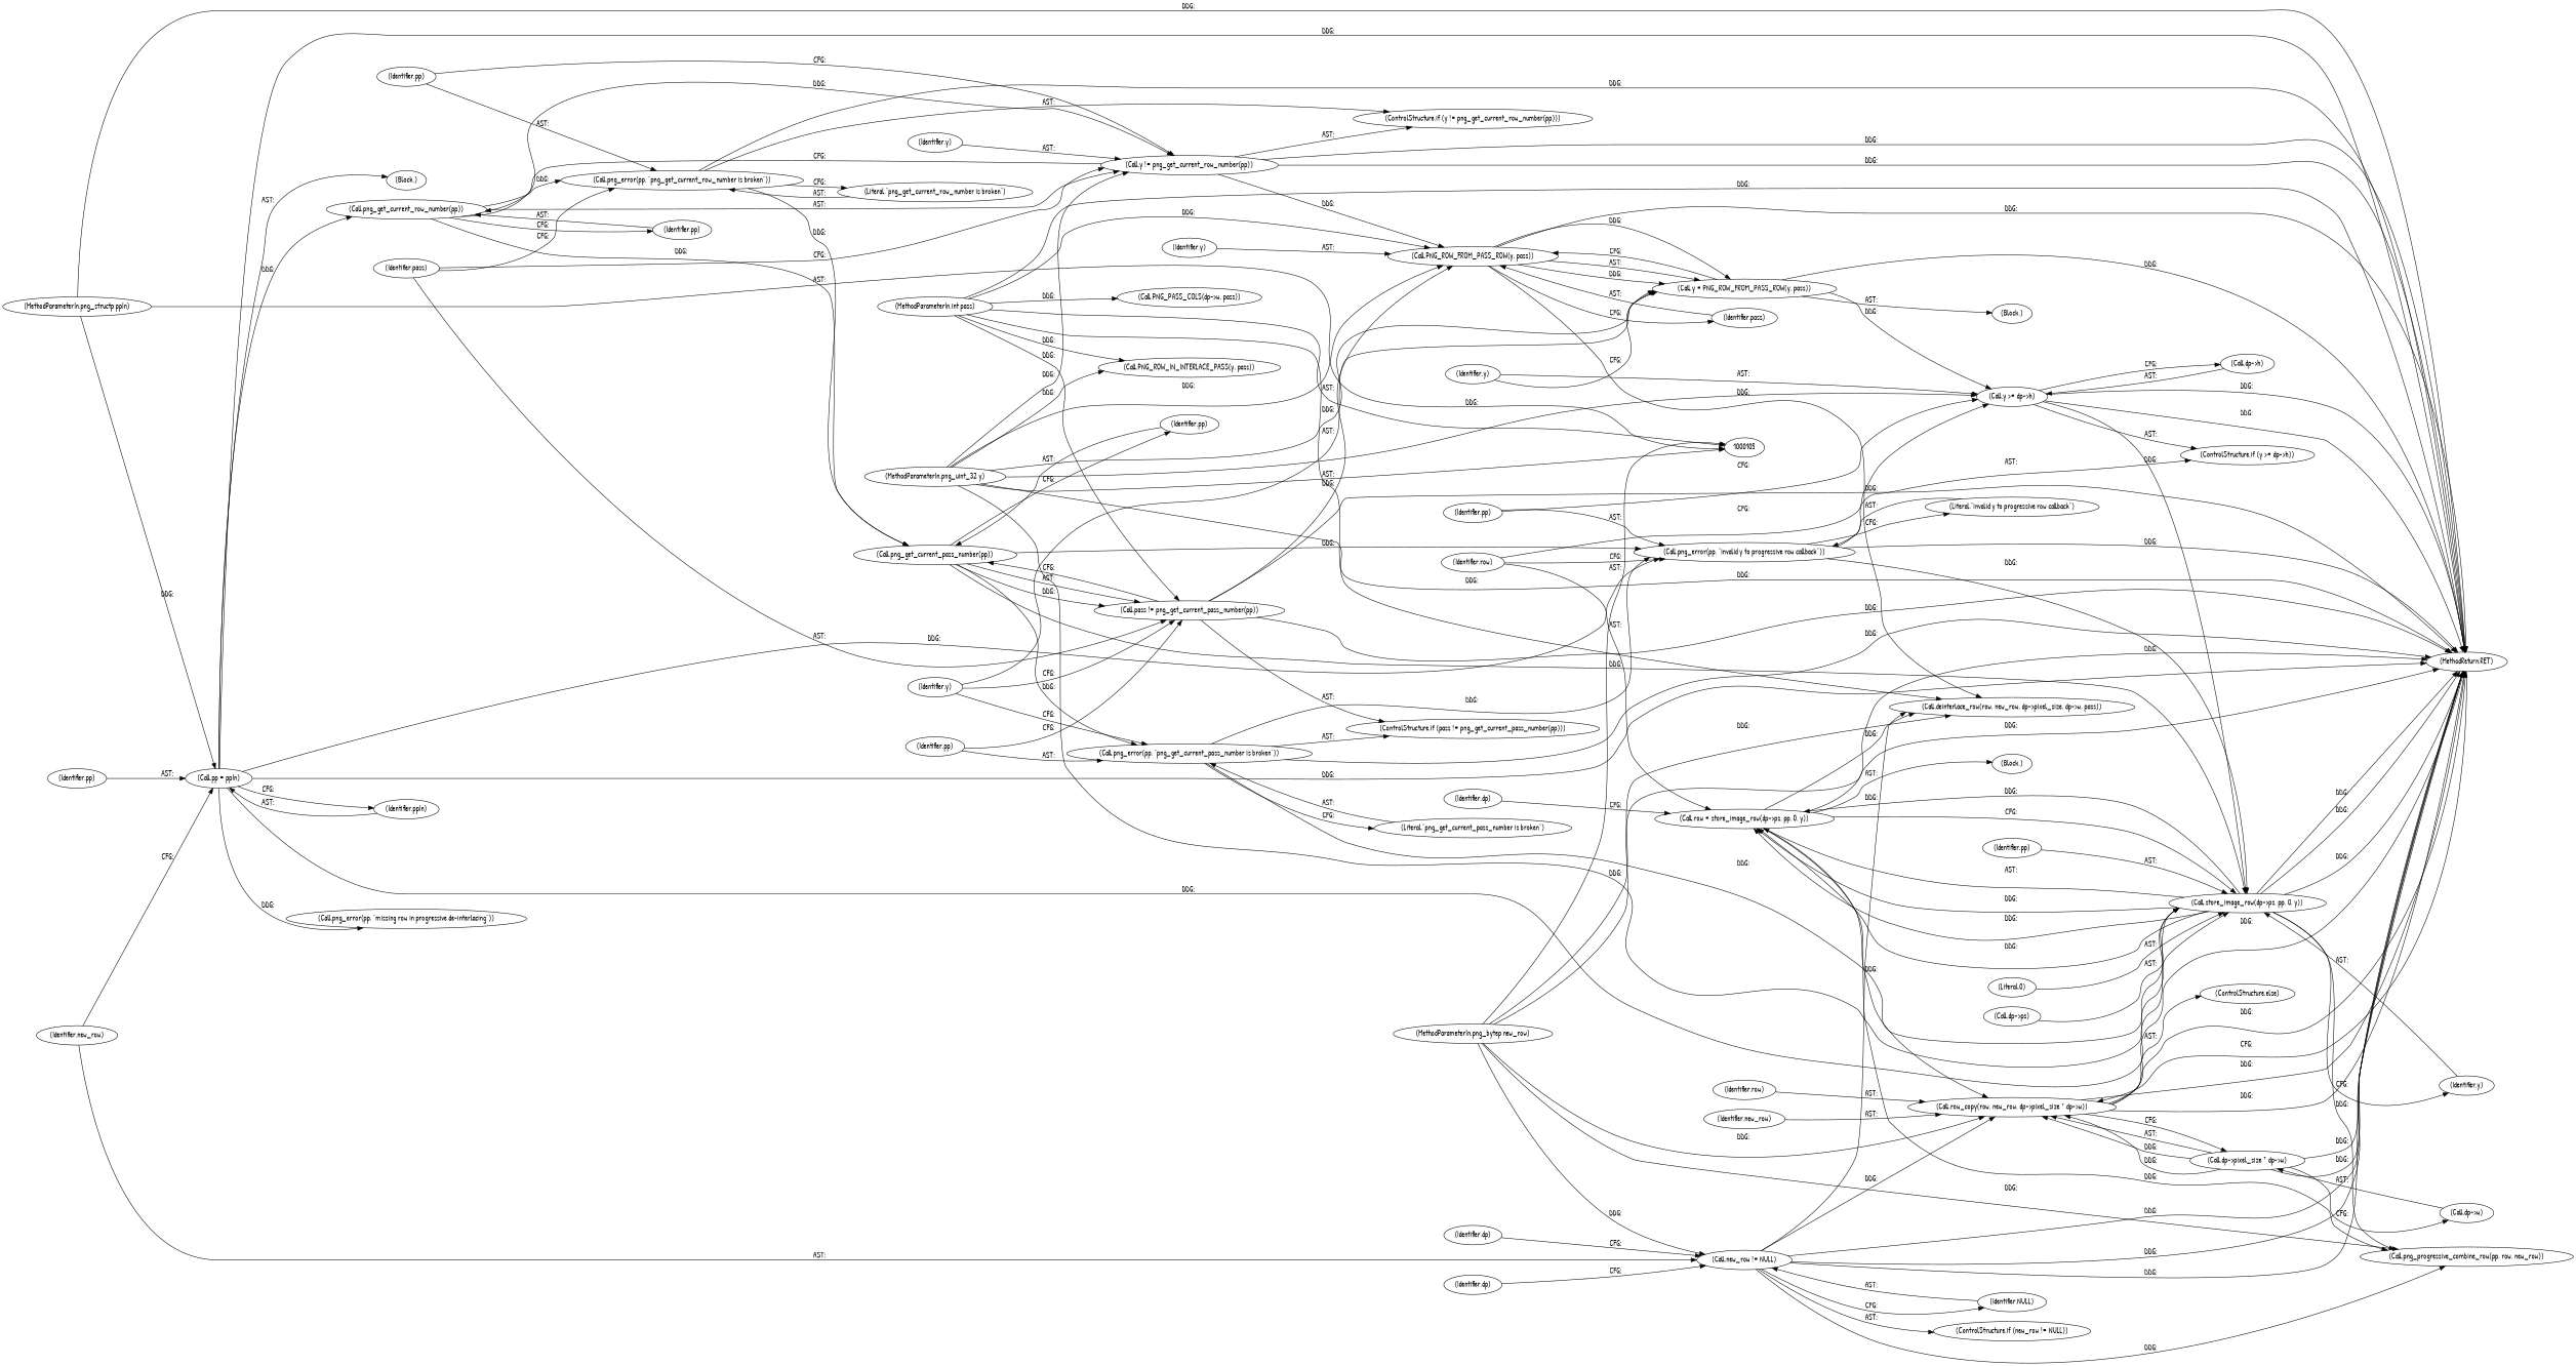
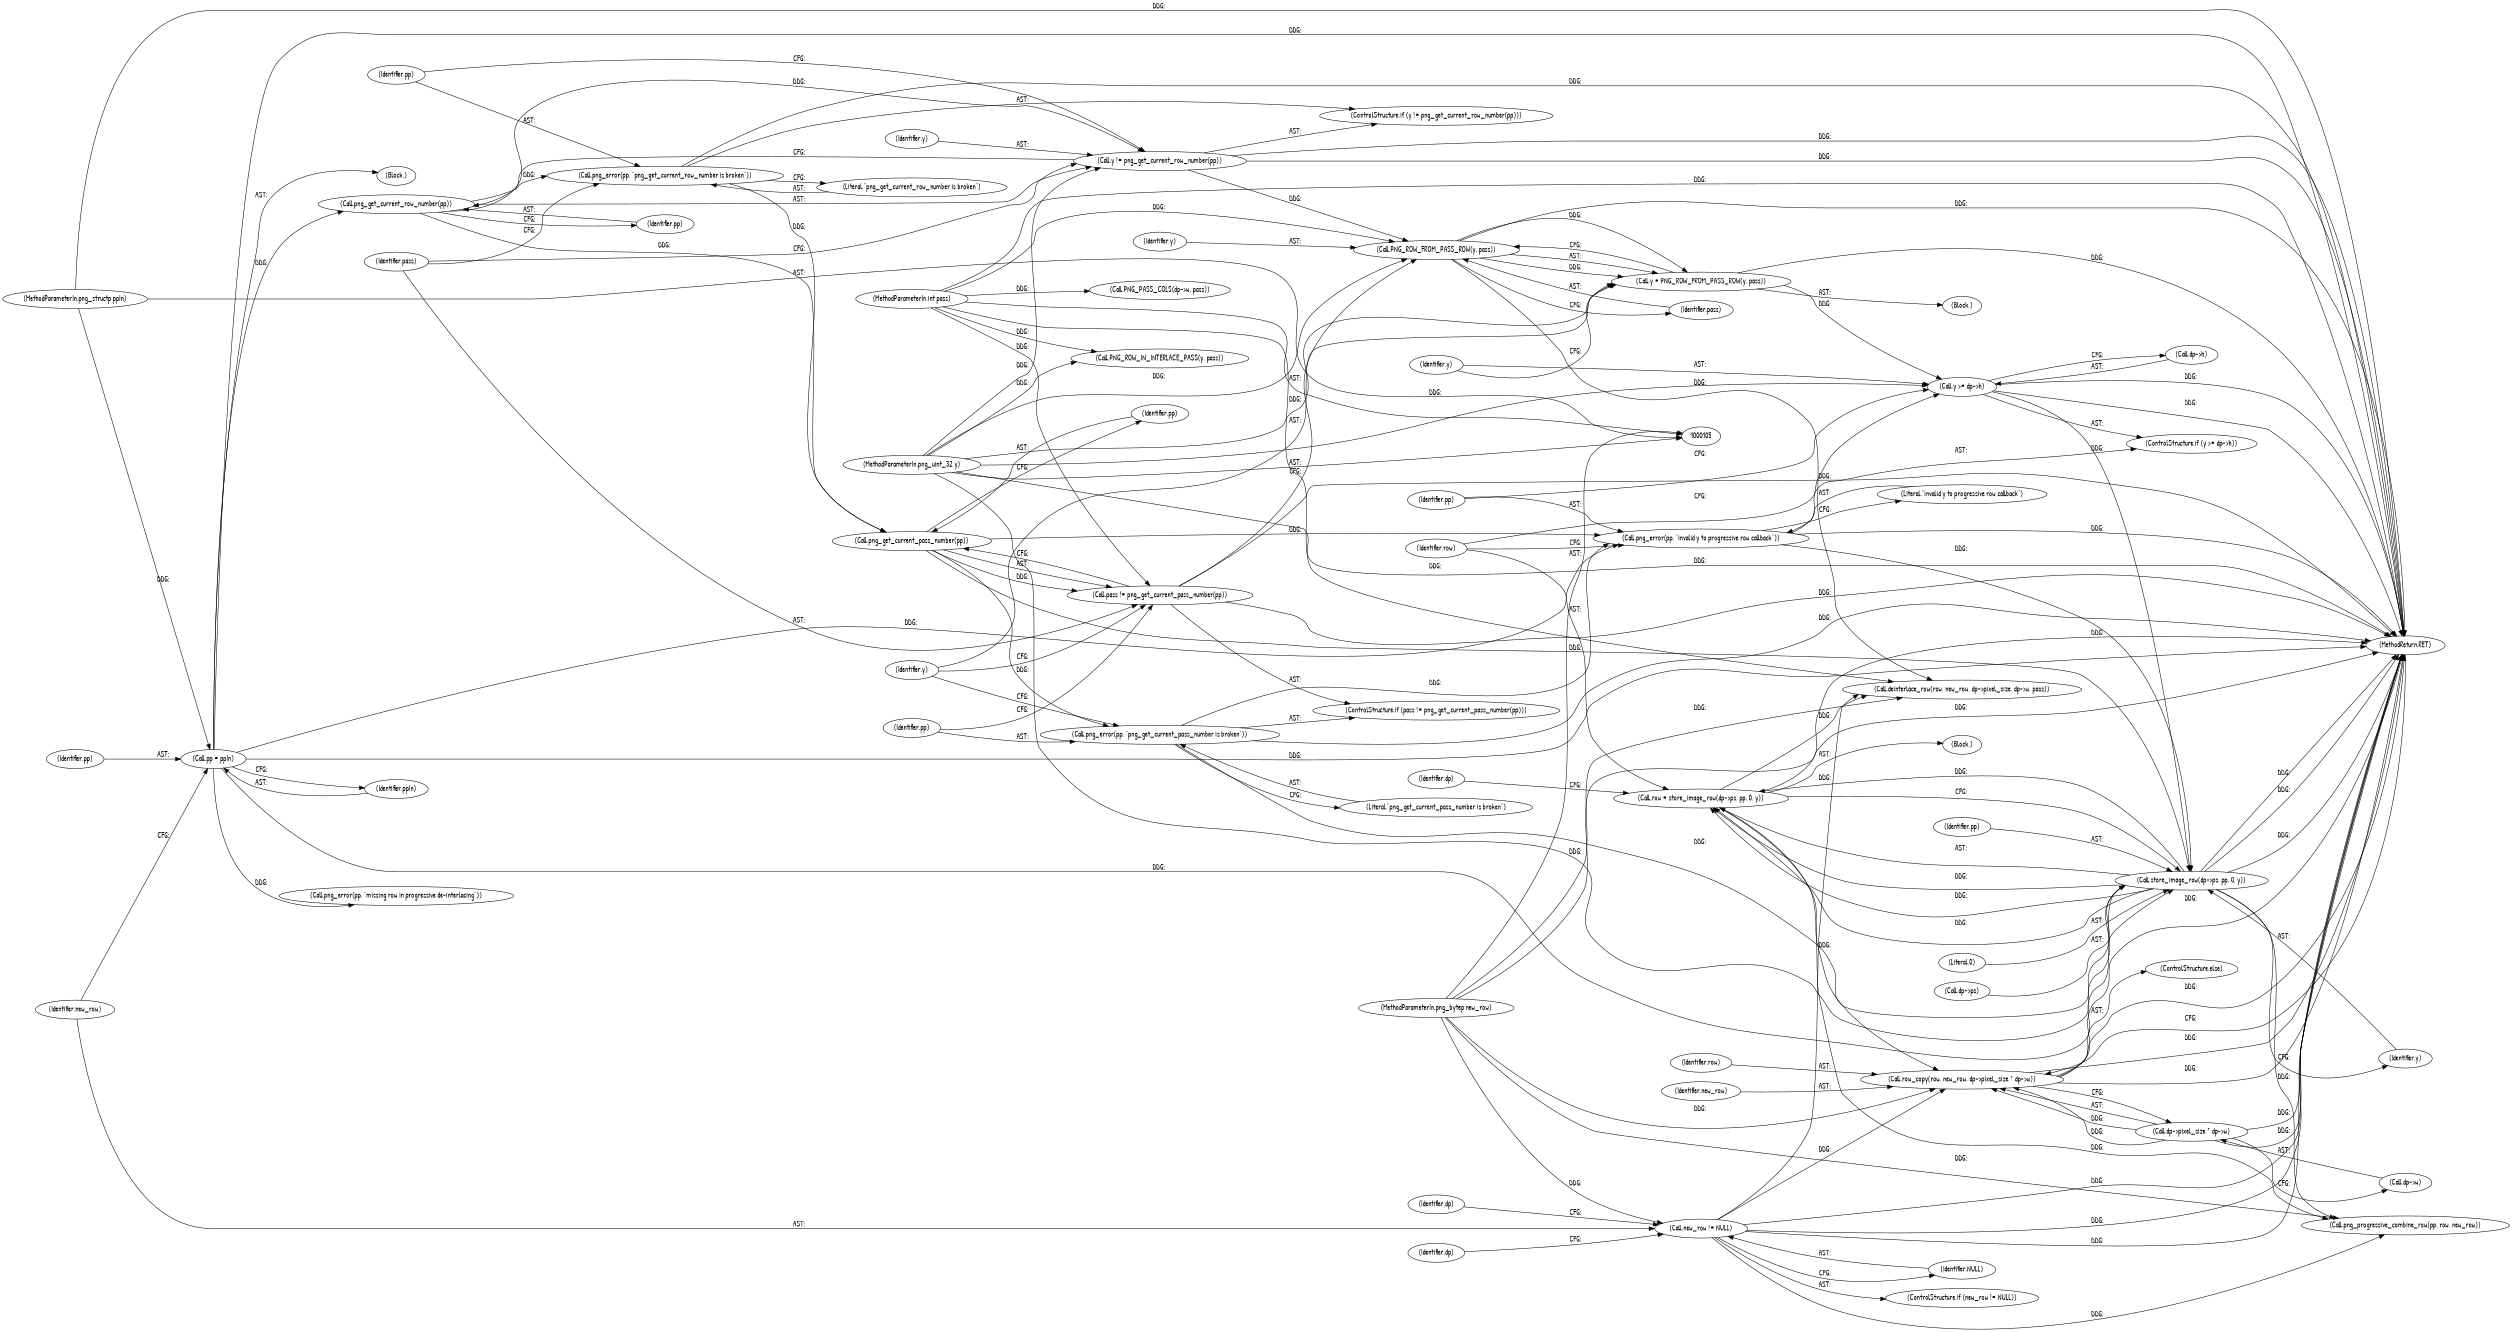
  digraph {
    fontname="Patrick Hand"
    rankdir=LR
    node [fontname="Patrick Hand"]
    edge [fontname="Patrick Hand"]
    n1 [label="(Call,row_copy(row, new_row, dp->pixel_size * dp->w))"]
    n2 [label="(Call,dp->pixel_size * dp->w)"]
    n3 [label="(MethodReturn,RET)"]
    n4 [label="(ControlStructure,else)"]
    n5 [label="(Call,dp->w)"]
    n6 [label="(Call,row = store_image_row(dp->ps, pp, 0, y))"]
    n7 [label="(Call,store_image_row(dp->ps, pp, 0, y))"]
    n8 [label="(Block,)"]
    n9 [label="(Call,deinterlace_row(row, new_row, dp->pixel_size, dp->w, pass))"]
    n10 [label="(Call,png_progressive_combine_row(pp, row, new_row))"]
    n11 [label="(Identifier,y)"]
    n12 [label="(Call,png_error(pp, \"invalid y to progressive row callback\"))"]
    n13 [label="(Literal,\"invalid y to progressive row callback\")"]
    n14 [label="(ControlStructure,if (y >= dp->h))"]
    n15 [label="(Call,png_get_current_pass_number(pp))"]
    n16 [label="(Call,png_error(pp, \"png_get_current_pass_number is broken\"))"]
    n17 [label="(Call,pass != png_get_current_pass_number(pp))"]
    n18 [label="(Identifier,pp)"]
    n19 [label="(ControlStructure,if (pass != png_get_current_pass_number(pp)))"]
    n20 [label="(Literal,\"png_get_current_pass_number is broken\")"]
    n21 [label="(Call,PNG_ROW_FROM_PASS_ROW(y, pass))"]
    n22 [label="(Call,png_get_current_row_number(pp))"]
    n23 [label="(Call,png_error(pp, \"png_get_current_row_number is broken\"))"]
    n24 [label="(Call,y != png_get_current_row_number(pp))"]
    n25 [label="(Identifier,pp)"]
    n26 [label="(Literal,\"png_get_current_row_number is broken\")"]
    n27 [label="(ControlStructure,if (y != png_get_current_row_number(pp)))"]
    n28 [label="(Call,pp = ppIn)"]
    n29 [label="(Call,png_error(pp, \"missing row in progressive de-interlacing\"))"]
    n30 [label="(Block,)"]
    n31 [label="(Identifier,ppIn)"]
    n32 [label="(MethodParameterIn,png_structp ppIn)"]
    1000105
    n34 [label="(Call,y >= dp->h)"]
    n35 [label="(Call,dp->h)"]
    n36 [label="(Call,y = PNG_ROW_FROM_PASS_ROW(y, pass))"]
    n37 [label="(Block,)"]
    n38 [label="(Identifier,pass)"]
    n39 [label="(MethodParameterIn,png_uint_32 y)"]
    n40 [label="(Call,PNG_ROW_IN_INTERLACE_PASS(y, pass))"]
    n41 [label="(MethodParameterIn,int pass)"]
    n42 [label="(Call,PNG_PASS_COLS(dp->w, pass))"]
    n43 [label="(Call,new_row != NULL)"]
    n44 [label="(ControlStructure,if (new_row != NULL))"]
    n45 [label="(Identifier,NULL)"]
    n46 [label="(MethodParameterIn,png_bytep new_row)"]
    n47 [label="(Identifier,new_row)"]
    n48 [label="(Identifier,row)"]
    n49 [label="(Identifier,pp)"]
    n50 [label="(Literal,0)"]
    n51 [label="(Identifier,y)"]
    n52 [label="(Call,dp->ps)"]
    n53 [label="(Identifier,pass)"]
    n54 [label="(Identifier,row)"]
    n55 [label="(Identifier,new_row)"]
    n56 [label="(Identifier,dp)"]
    n57 [label="(Identifier,y)"]
    n58 [label="(Identifier,dp)"]
    n59 [label="(Identifier,dp)"]
    n60 [label="(Identifier,pp)"]
    n61 [label="(Identifier,pp)"]
    n62 [label="(Identifier,pp)"]
    n63 [label="(Identifier,y)"]
    n64 [label="(Identifier,y)"]
    n65 [label="(Identifier,pp)"]
    n1 -> n2 [label="CFG: "]
    n1 -> n3 [label="DDG: "]
    n1 -> n3 [label="DDG: "]
    n1 -> n3 [label="DDG: "]
    n1 -> n3 [label="DDG: "]
    n1 -> n4 [label="AST: "]
    n2 -> n1 [label="AST: "]
    n2 -> n1 [label="DDG: "]
    n2 -> n1 [label="DDG: "]
    n2 -> n3 [label="DDG: "]
    n2 -> n3 [label="DDG: "]
    n2 -> n5 [label="CFG: "]
    n3 -> n1 [label="CFG: "]
    n5 -> n2 [label="AST: "]
    n6 -> n1 [label="DDG: "]
    n6 -> n3 [label="DDG: "]
    n6 -> n7 [label="CFG: "]
    n6 -> n8 [label="AST: "]
    n6 -> n9 [label="DDG: "]
    n6 -> n10 [label="DDG: "]
    n7 -> n3 [label="DDG: "]
    n7 -> n3 [label="DDG: "]
    n7 -> n3 [label="DDG: "]
    n7 -> n6 [label="AST: "]
    n7 -> n6 [label="DDG: "]
    n7 -> n6 [label="DDG: "]
    n7 -> n6 [label="DDG: "]
    n7 -> n6 [label="DDG: "]
    n7 -> n10 [label="DDG: "]
    n7 -> n11 [label="CFG: "]
    n11 -> n7 [label="AST: "]
    n12 -> n3 [label="DDG: "]
    n12 -> n7 [label="DDG: "]
    n12 -> n13 [label="CFG: "]
    n12 -> n14 [label="AST: "]
    n13 -> n12 [label="AST: "]
    n15 -> n7 [label="DDG: "]
    n15 -> n12 [label="DDG: "]
    n15 -> n16 [label="DDG: "]
    n15 -> n17 [label="AST: "]
    n15 -> n17 [label="DDG: "]
    n15 -> n18 [label="CFG: "]
    n16 -> n3 [label="DDG: "]
    n16 -> n7 [label="DDG: "]
    n16 -> n12 [label="DDG: "]
    n16 -> n19 [label="AST: "]
    n16 -> n20 [label="CFG: "]
    n17 -> n3 [label="DDG: "]
    n17 -> n3 [label="DDG: "]
    n17 -> n15 [label="CFG: "]
    n17 -> n19 [label="AST: "]
-   n17 -> n21 [label="DDG: "]
+   n17 -> n21 [label="CFG: "]
    n18 -> n15 [label="AST: "]
    n20 -> n16 [label="AST: "]
    n21 -> n3 [label="DDG: "]
    n21 -> n9 [label="DDG: "]
    n21 -> n36 [label="AST: "]
    n21 -> n36 [label="DDG: "]
    n21 -> n36 [label="DDG: "]
    n21 -> n38 [label="CFG: "]
    n22 -> n15 [label="DDG: "]
    n22 -> n23 [label="DDG: "]
    n22 -> n24 [label="AST: "]
    n22 -> n24 [label="DDG: "]
    n22 -> n25 [label="CFG: "]
    n23 -> n3 [label="DDG: "]
    n23 -> n15 [label="DDG: "]
    n23 -> n26 [label="CFG: "]
    n23 -> n27 [label="AST: "]
    n24 -> n3 [label="DDG: "]
    n24 -> n3 [label="DDG: "]
    n24 -> n21 [label="DDG: "]
    n24 -> n22 [label="CFG: "]
    n24 -> n27 [label="AST: "]
    n25 -> n22 [label="AST: "]
    n26 -> n23 [label="AST: "]
    n28 -> n3 [label="DDG: "]
    n28 -> n3 [label="DDG: "]
    n28 -> n7 [label="DDG: "]
    n28 -> n12 [label="DDG: "]
    n28 -> n22 [label="DDG: "]
    n28 -> n29 [label="DDG: "]
    n28 -> n30 [label="AST: "]
    n28 -> n31 [label="CFG: "]
    n31 -> n28 [label="AST: "]
    n32 -> n3 [label="DDG: "]
    n32 -> n28 [label="DDG: "]
    n32 -> 1000105 [label="AST: "]
    n34 -> n3 [label="DDG: "]
    n34 -> n3 [label="DDG: "]
    n34 -> n7 [label="DDG: "]
    n34 -> n14 [label="AST: "]
    n34 -> n35 [label="CFG: "]
    n35 -> n34 [label="AST: "]
    n36 -> n3 [label="DDG: "]
    n36 -> n21 [label="CFG: "]
    n36 -> n34 [label="DDG: "]
    n36 -> n37 [label="AST: "]
    n38 -> n21 [label="AST: "]
    n39 -> n3 [label="DDG: "]
    n39 -> n7 [label="DDG: "]
    n39 -> n21 [label="DDG: "]
    n39 -> n24 [label="DDG: "]
    n39 -> 1000105 [label="AST: "]
    n39 -> n34 [label="DDG: "]
    n39 -> n36 [label="DDG: "]
    n39 -> n40 [label="DDG: "]
    n41 -> n3 [label="DDG: "]
    n41 -> n9 [label="DDG: "]
    n41 -> n17 [label="DDG: "]
    n41 -> n21 [label="DDG: "]
    n41 -> 1000105 [label="AST: "]
    n41 -> n40 [label="DDG: "]
    n41 -> n42 [label="DDG: "]
    n43 -> n1 [label="DDG: "]
    n43 -> n3 [label="DDG: "]
    n43 -> n3 [label="DDG: "]
    n43 -> n3 [label="DDG: "]
    n43 -> n9 [label="DDG: "]
    n43 -> n10 [label="DDG: "]
    n43 -> n44 [label="AST: "]
    n43 -> n45 [label="CFG: "]
    n45 -> n43 [label="AST: "]
    n46 -> n1 [label="DDG: "]
    n46 -> n3 [label="DDG: "]
    n46 -> n9 [label="DDG: "]
    n46 -> n10 [label="DDG: "]
    n46 -> 1000105 [label="AST: "]
    n46 -> n43 [label="DDG: "]
    n47 -> n1 [label="AST: "]
    n48 -> n6 [label="AST: "]
    n48 -> n12 [label="CFG: "]
    n48 -> n34 [label="CFG: "]
    n49 -> n12 [label="AST: "]
    n49 -> n34 [label="CFG: "]
    n50 -> n7 [label="AST: "]
    n51 -> n24 [label="AST: "]
    n52 -> n7 [label="AST: "]
    n53 -> n17 [label="AST: "]
    n53 -> n23 [label="CFG: "]
    n53 -> n24 [label="CFG: "]
    n54 -> n1 [label="AST: "]
    n55 -> n28 [label="CFG: "]
    n55 -> n43 [label="AST: "]
    n56 -> n6 [label="CFG: "]
    n57 -> n34 [label="AST: "]
    n57 -> n36 [label="CFG: "]
    n58 -> n43 [label="CFG: "]
    n59 -> n43 [label="CFG: "]
    n60 -> n7 [label="AST: "]
    n61 -> n23 [label="AST: "]
    n61 -> n24 [label="CFG: "]
    n62 -> n16 [label="AST: "]
    n62 -> n17 [label="CFG: "]
    n63 -> n16 [label="CFG: "]
    n63 -> n17 [label="CFG: "]
    n63 -> n36 [label="AST: "]
    n64 -> n21 [label="AST: "]
    n65 -> n28 [label="AST: "]
  }
